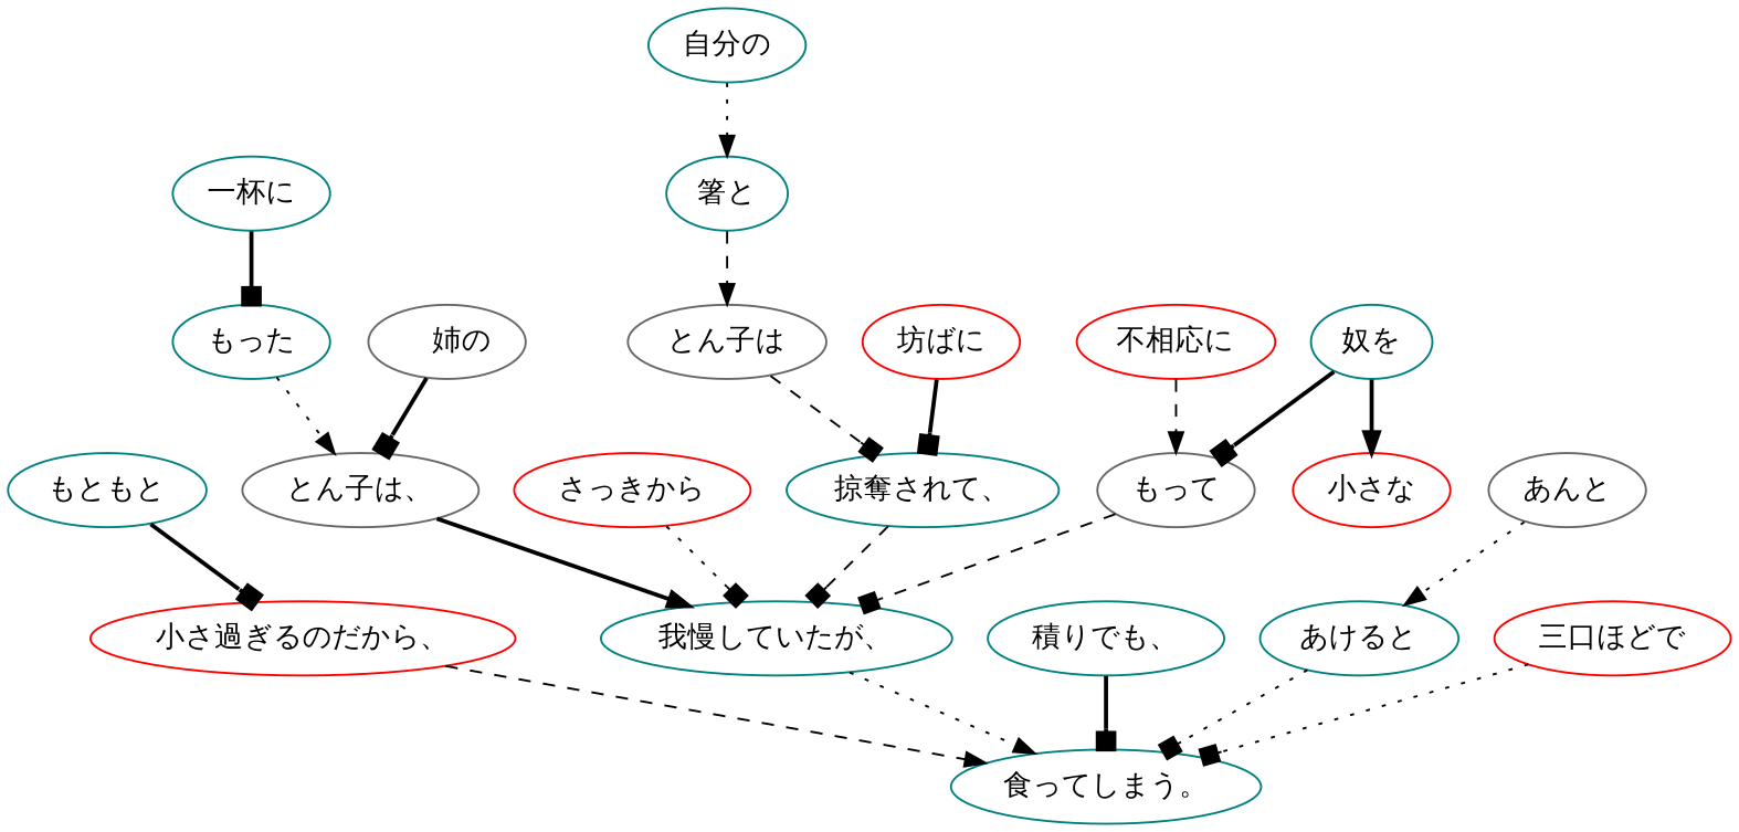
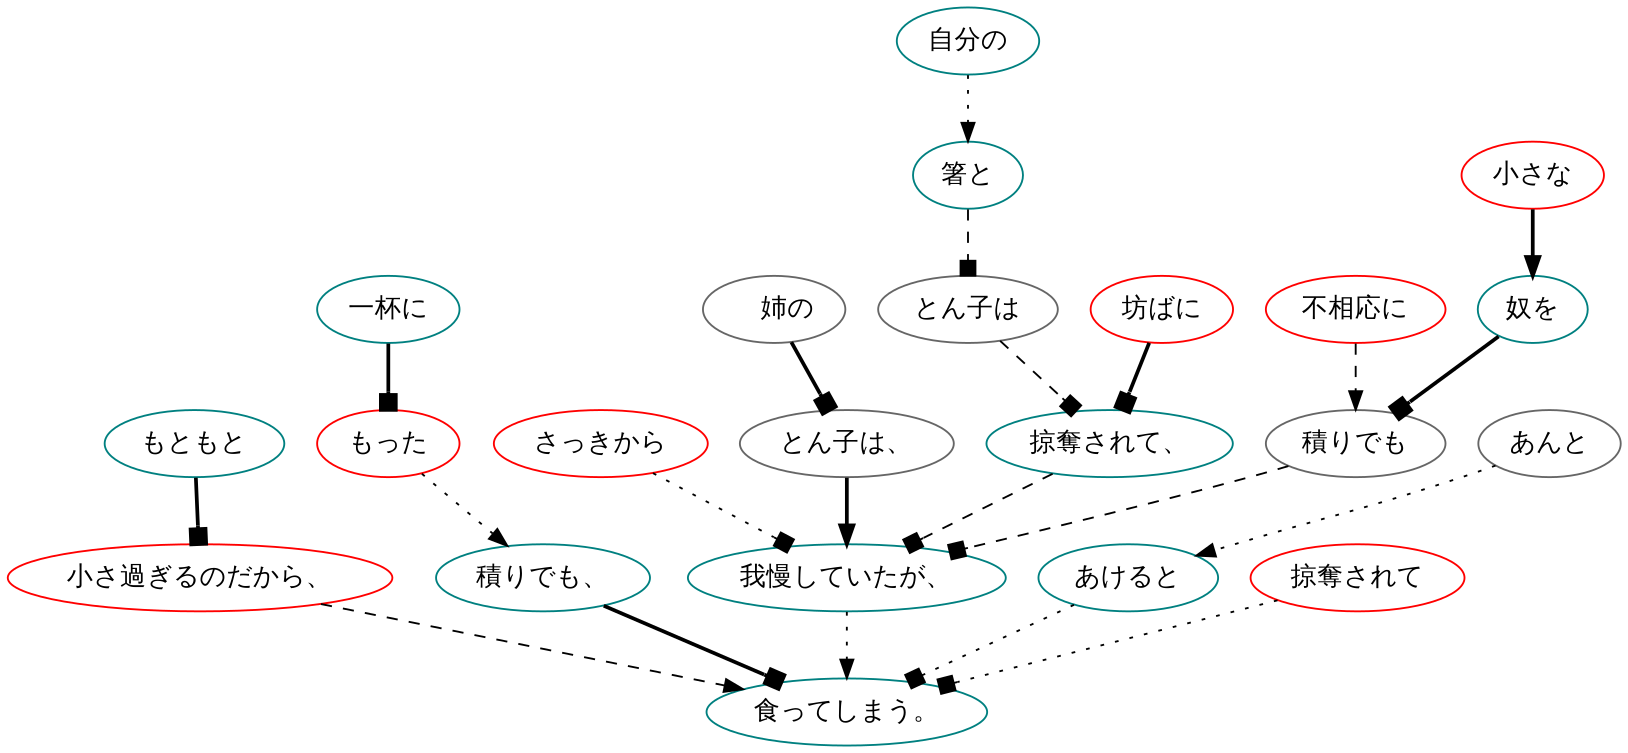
  digraph {
    node [color=teal]
    edge [arrowhead=box style=bold]
    n1 [color=gray40 label="　姉の"]
    n2 [color=gray40 label="とん子は、"]
    n3 [label="我慢していたが、"]
    n4 [label="食ってしまう。"]
    n5 [label="自分の"]
    n6 [label="箸と"]
    n7 [color=gray40 label="とん子は"]
    n8 [label="掠奪されて、"]
    n9 [color=red label="坊ばに"]
    n10 [color=red label="不相応に"]
-   n11 [color=gray40 label="もって"]
+   n11 [color=gray40 label="積りでも"]
    n12 [color=red label="小さな"]
    n13 [label="奴を"]
    n14 [color=red label="さっきから"]
    n15 [label="もともと"]
    n16 [color=red label="小さ過ぎるのだから、"]
    n17 [label="一杯に"]
-   n18 [label="もった"]
+   n18 [color=red label="もった"]
    n19 [label="積りでも、"]
    n20 [color=gray40 label="あんと"]
    n21 [label="あけると"]
-   n22 [color=red label="三口ほどで"]
+   n22 [color=red label="掠奪されて"]
    n1 -> n2
    n2 -> n3 [arrowhead=normal]
    n3 -> n4 [arrowhead=normal style=dotted]
    n5 -> n6 [arrowhead=normal style=dotted]
-   n6 -> n7 [arrowhead=normal style=dashed]
+   n6 -> n7 [style=dashed]
    n7 -> n8 [style=dashed]
    n8 -> n3 [style=dashed]
    n9 -> n8
    n10 -> n11 [arrowhead=normal style=dashed]
    n11 -> n3 [style=dashed]
-   n13 -> n12 [arrowhead=normal]
+   n12 -> n13 [arrowhead=normal]
    n13 -> n11
    n14 -> n3 [style=dotted]
    n15 -> n16
    n16 -> n4 [arrowhead=normal style=dashed]
    n17 -> n18
-   n18 -> n2 [arrowhead=normal style=dotted]
+   n18 -> n19 [arrowhead=normal style=dotted]
    n19 -> n4
    n20 -> n21 [arrowhead=normal style=dotted]
    n21 -> n4 [style=dotted]
    n22 -> n4 [style=dotted]
  }
